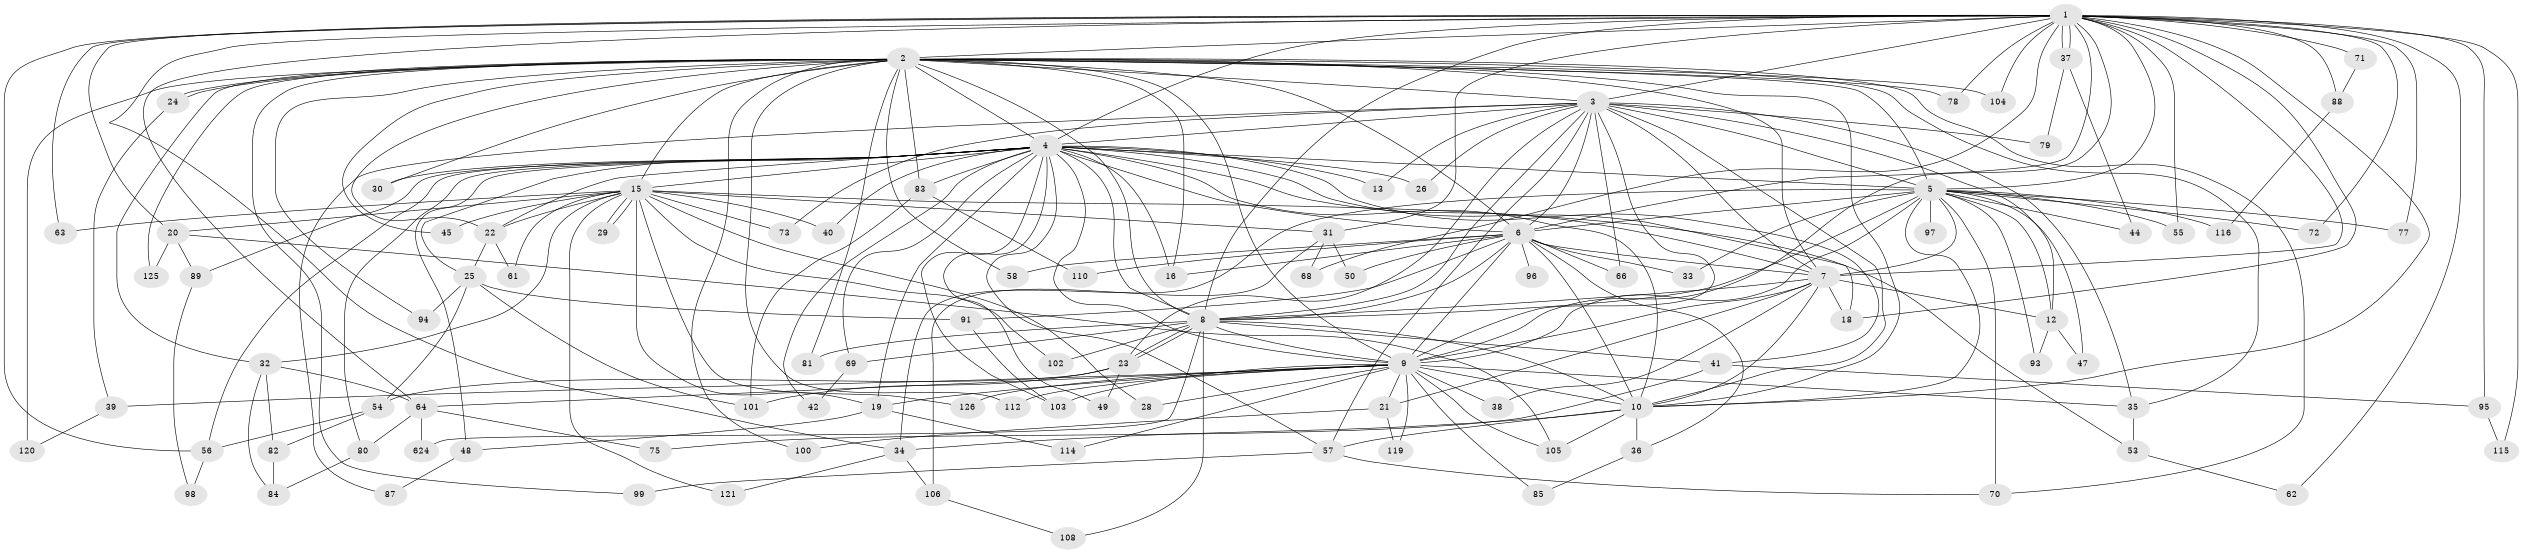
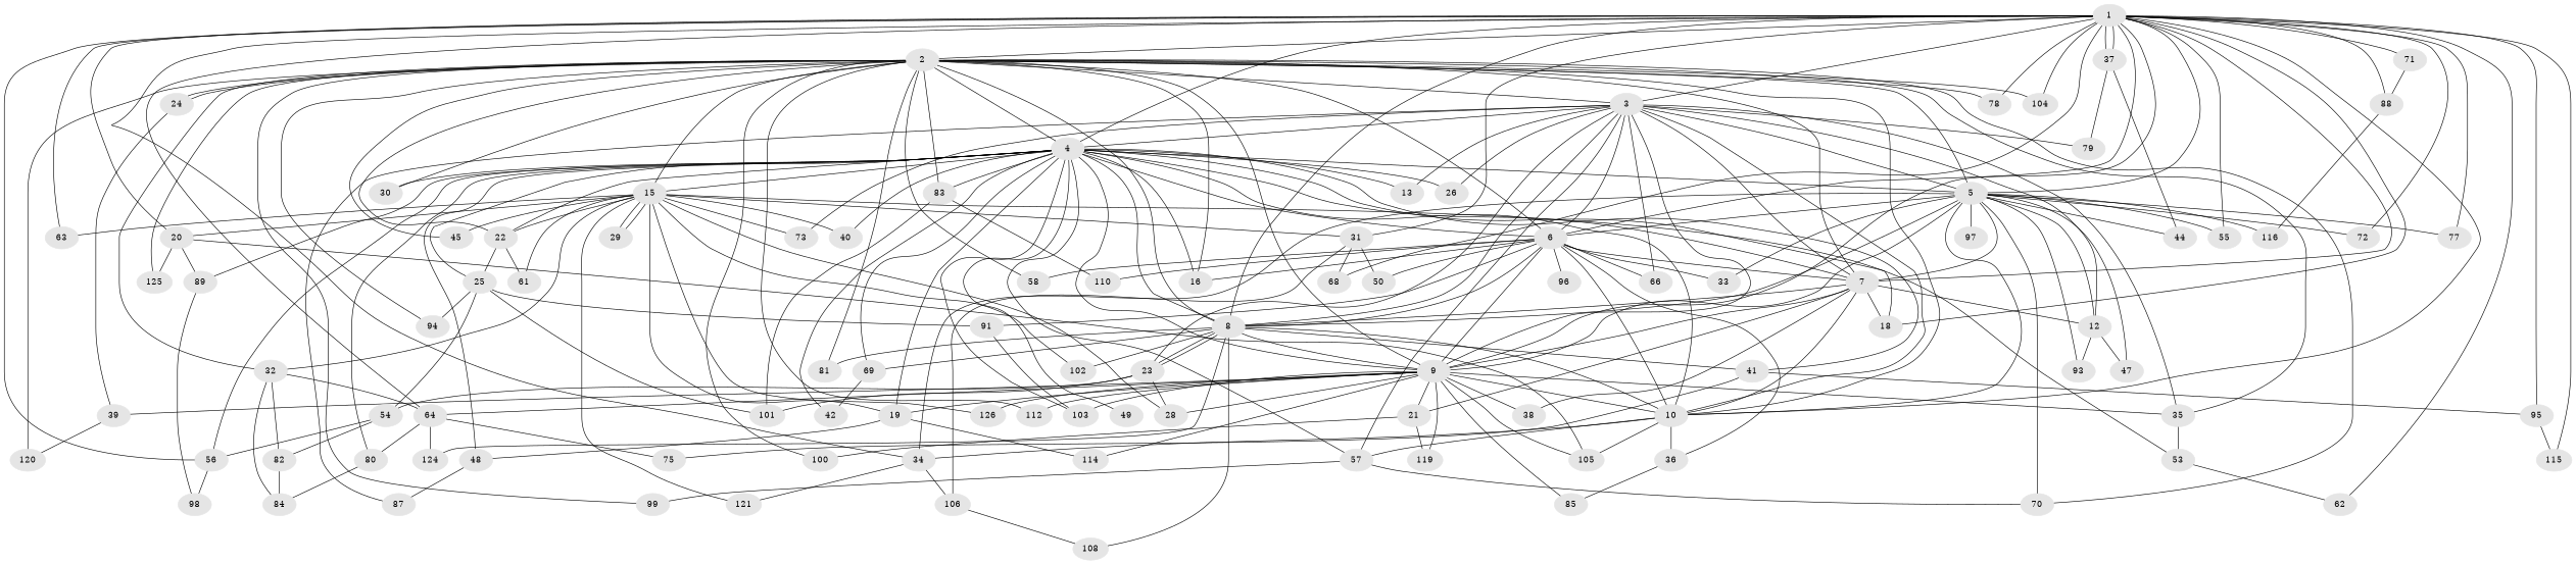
  graph {
    node [color=gray90 style=filled]
    1 [super="+76"]
    2 [super="+123"]
    3 [super="+17"]
    4 [super="+42"]
    5 [super="+59"]
    6 [super="+11"]
    7 [super="+109"]
    8 [super="+14"]
    9 [super="+52"]
    10
    18 [super="+117"]
    20
    31 [super="+51"]
    34 [super="+60"]
    37
    55
    56
    62
    63
    64 [super="+90"]
    68
    71
    72
    77
    78
    88
    95
    104
    115
    15 [super="+46"]
    16 [super="+111"]
    22
    24
    30
    32
    35 [super="+113"]
    45
    58
    70 [super="+122"]
    81
    83
    94
    99
    100
    112
    120
    125
    12 [super="+43"]
    13
    23 [super="+74"]
    26
    57 [super="+67"]
    66
    73
    79
    87
    19
    25
    40
    41
    48
    49
    69
    80
    89
    n66 [label=42]
    103
    33
    44
    47
    93
    97
    116
    36
    50
    91 [super="+107"]
    96
    110
    21
    38
    102
    108
-   124 [label=624]
+   124
    28
    39 [super="+118"]
    85
    105 [super="+128"]
    114
    119
    126
    106
    121
    98
    75
    29
    53
    61
    82 [super="+86"]
    84
    101 [super="+127"]
    54 [super="+65"]
    1 -- 2 [weight=2]
    1 -- 3
    1 -- 4
    1 -- 5
    1 -- 6
    1 -- 7
    1 -- 8
    1 -- 9
    1 -- 10
    1 -- 18
    1 -- 20
    1 -- 31 [weight=2]
    1 -- 34
    1 -- 37
    1 -- 37
    1 -- 55
    1 -- 56
    1 -- 62
    1 -- 63
    1 -- 64
    1 -- 68
    1 -- 71
    1 -- 72
    1 -- 77
    1 -- 78
    1 -- 88
    1 -- 95
    1 -- 104
    1 -- 115
    2 -- 3
    2 -- 4
    2 -- 5 [weight=2]
    2 -- 6
    2 -- 7
    2 -- 8
    2 -- 9
    2 -- 10
    2 -- 78
    2 -- 104
    2 -- 15
    2 -- 16
    2 -- 22
    2 -- 24
    2 -- 24
    2 -- 30
    2 -- 32
    2 -- 35
    2 -- 45
    2 -- 58
    2 -- 70
    2 -- 81
    2 -- 83
    2 -- 94
    2 -- 99
    2 -- 100
    2 -- 112
    2 -- 120 [weight=2]
    2 -- 125
    3 -- 4
    3 -- 5
    3 -- 6 [weight=2]
    3 -- 7
    3 -- 8
    3 -- 9 [weight=2]
    3 -- 10
    3 -- 35
    3 -- 12
    3 -- 13
    3 -- 23
    3 -- 26
    3 -- 57
    3 -- 66
    3 -- 73
    3 -- 79
    3 -- 87
    4 -- 5
    4 -- 6
    4 -- 7 [weight=2]
    4 -- 8
    4 -- 9
    4 -- 10
    4 -- 18
    4 -- 56
    4 -- 15
    4 -- 16
    4 -- 22
    4 -- 30
    4 -- 83
    4 -- 13
    4 -- 26
    4 -- 57
    4 -- 19
    4 -- 25
    4 -- 40
    4 -- 41
    4 -- 48
    4 -- 49
    4 -- 69
    4 -- 80
    4 -- 89
    4 -- n66
    4 -- 103
    5 -- 6
    5 -- 7
    5 -- 8 [weight=2]
    5 -- 9
    5 -- 10
    5 -- 34
    5 -- 55
    5 -- 72
    5 -- 77
    5 -- 70
    5 -- 12
    5 -- 33
    5 -- 44
    5 -- 47
    5 -- 93
    5 -- 97 [weight=2]
    5 -- 116
    6 -- 7
    6 -- 8
    6 -- 9
    6 -- 10
    6 -- 16
    6 -- 58
    6 -- 66
    6 -- 33
    6 -- 36
    6 -- 50
    6 -- 91
    6 -- 96
    6 -- 110
    7 -- 8
    7 -- 9 [weight=2]
    7 -- 10
    7 -- 18
    7 -- 12
    7 -- 21
    7 -- 38
    8 -- 9
    8 -- 10
    8 -- 81
    8 -- 23
    8 -- 23
    8 -- 41
    8 -- 69
    8 -- 102
    8 -- 108
    8 -- 124
    9 -- 10
    9 -- 64
    9 -- 35
    9 -- 112
    9 -- 19
    9 -- 103
    9 -- 21
    9 -- 38
    9 -- 28
    9 -- 39 [weight=2]
    9 -- 85
    9 -- 105
    9 -- 114
    9 -- 119
    9 -- 126
    10 -- 34
    10 -- 57
    10 -- 36
    10 -- 105
    20 -- 125
    20 -- 89
    20 -- 105
    31 -- 68
    31 -- 50
    31 -- 106
    34 -- 106
    34 -- 121
    37 -- 79
    37 -- 44
    56 -- 98
    64 -- 80
    64 -- 124
    64 -- 75
    71 -- 88
    88 -- 116
    95 -- 115
    15 -- 20
    15 -- 31
    15 -- 63
    15 -- 22
    15 -- 32
    15 -- 45
    15 -- 73
    15 -- 19
    15 -- 40
    15 -- 102
    15 -- 28
    15 -- 126
    15 -- 121
    15 -- 29
    15 -- 29
    15 -- 53
    15 -- 61
    22 -- 25
    22 -- 61
    24 -- 39
    32 -- 64
    32 -- 82
    32 -- 84
    35 -- 53
    83 -- 110
    83 -- 101
    12 -- 47
    12 -- 93
-   23 -- 49
+   23 -- 28
    23 -- 101
    23 -- 54
    57 -- 70
    57 -- 99
    19 -- 48
    19 -- 114
    25 -- 94
    25 -- 91
    25 -- 101
    25 -- 54
    41 -- 95
    41 -- 75
    48 -- 87
    69 -- n66
    80 -- 84
    89 -- 98
    36 -- 85
    91 -- 103
    21 -- 100
    21 -- 119
    39 -- 120
    106 -- 108
    53 -- 62
    82 -- 84
    54 -- 56
    54 -- 82
  }
